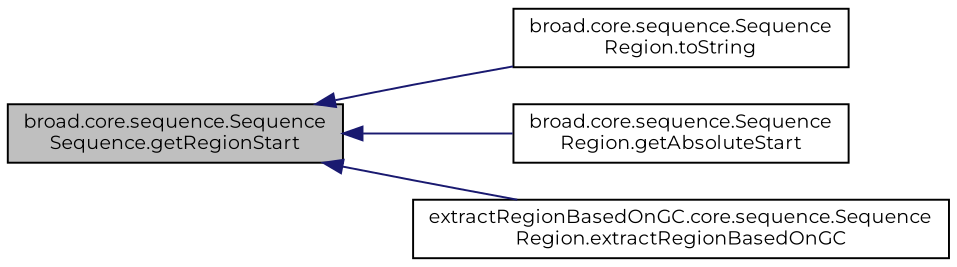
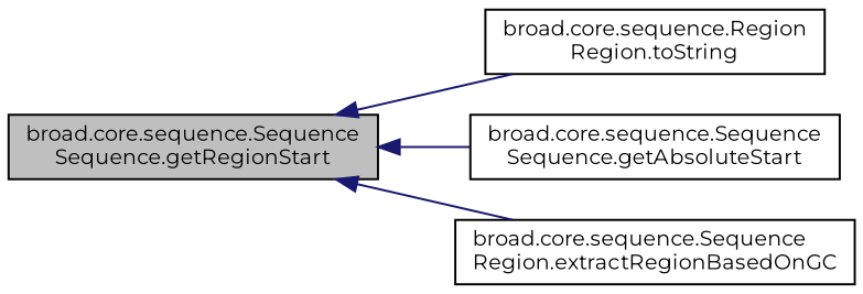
  digraph {
    fontname=Montserrat
    rankdir=LR
    node [color=black fillcolor=white fontname=Montserrat fontsize=10 shape=record style=filled]
    edge [color=midnightblue dir=back fontname=Montserrat fontsize=10 labelfontname=Helvetica labelfontsize=10 style=solid]
    n1 [fillcolor=grey75 fontcolor=black height=0.2 label="broad.core.sequence.Sequence\lSequence.getRegionStart" width=0.4]
-   n2 [height=0.2 label="broad.core.sequence.Sequence\lRegion.toString" width=0.4]
-   n3 [height=0.2 label="broad.core.sequence.Sequence\lRegion.getAbsoluteStart" width=0.4]
-   n4 [height=0.2 label="extractRegionBasedOnGC.core.sequence.Sequence\lRegion.extractRegionBasedOnGC" width=0.4]
+   n2 [height=0.2 label="broad.core.sequence.Region\lRegion.toString" width=0.4]
+   n3 [height=0.2 label="broad.core.sequence.Sequence\lSequence.getAbsoluteStart" width=0.4]
+   n4 [height=0.2 label="broad.core.sequence.Sequence\lRegion.extractRegionBasedOnGC" width=0.4]
    n1 -> n2
    n1 -> n3
    n1 -> n4
  }
